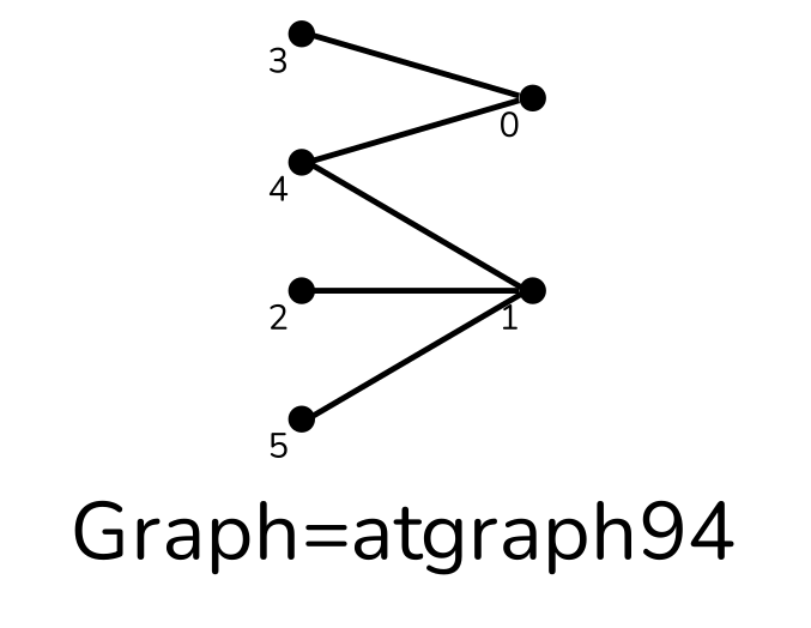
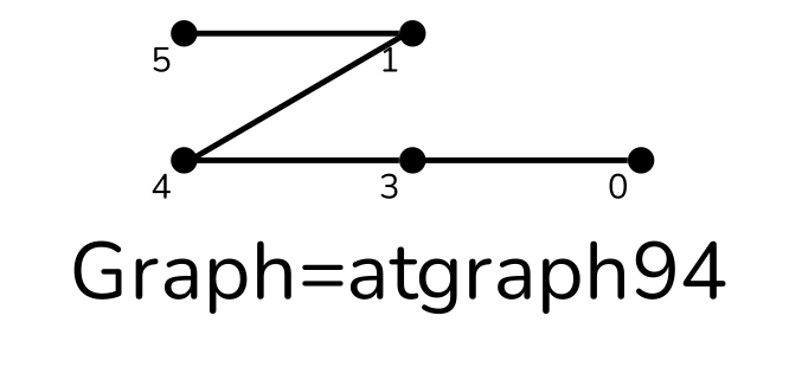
  graph {
    fontname=Nunito
    label="Graph=atgraph94"
    labelloc=bottom
    rankdir=LR
    node [fontname=Nunito fontsize=6 shape=point]
    edge [fontname=Nunito]
    0 [xlabel=0]
    1 [xlabel=1]
-   2 [xlabel=2]
    3 [xlabel=3]
    4 [xlabel=4]
    5 [xlabel=5]
-   2 -- 1
    3 -- 0
-   4 -- 0
+   4 -- 3
    4 -- 1
    5 -- 1
  }
